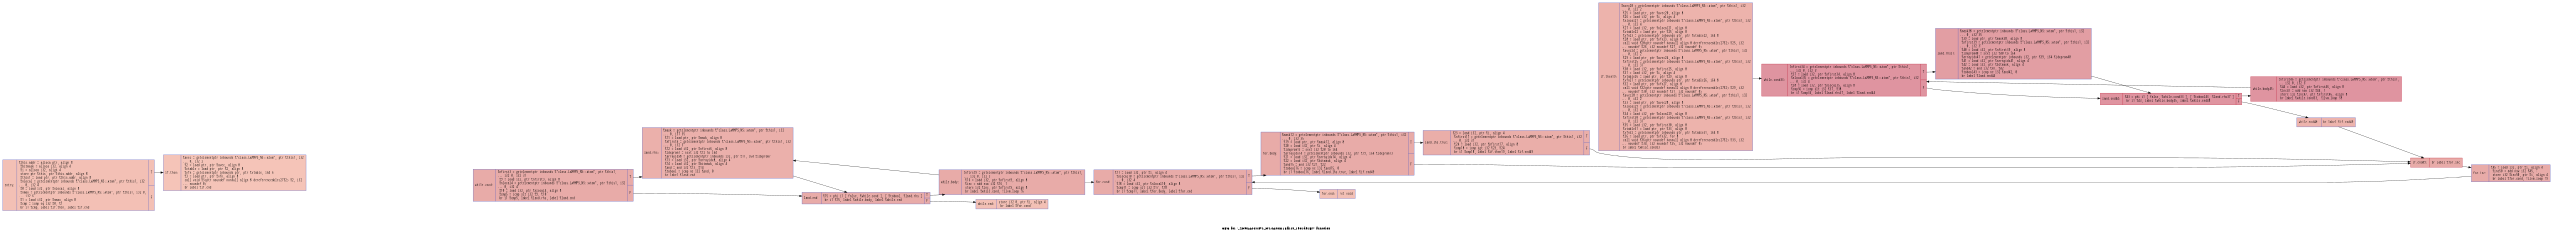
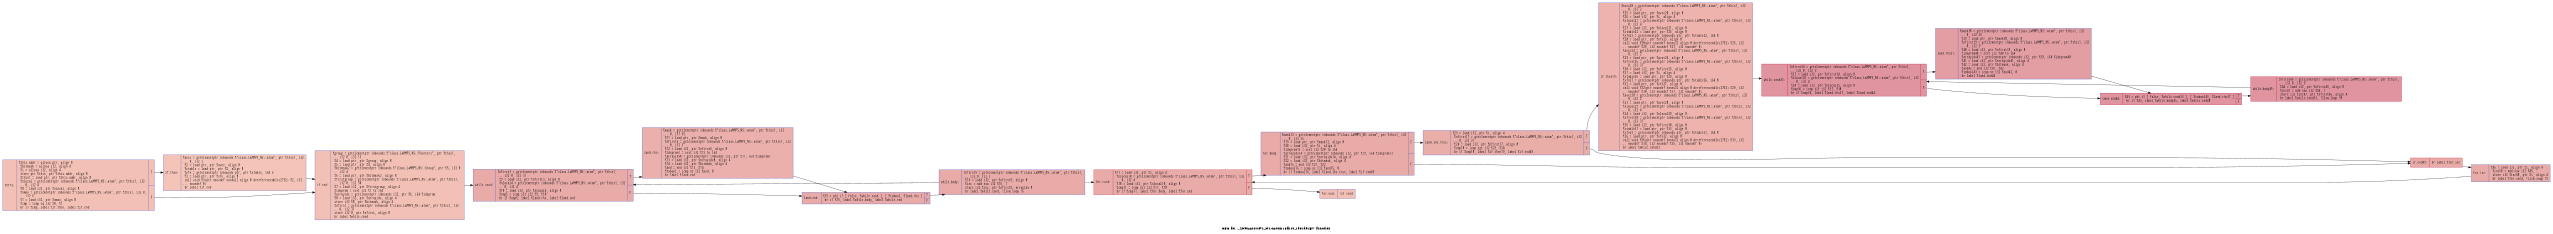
  digraph {
    label="CFG for '_ZN9LAMMPS_NS4Atom13first_reorderEv' function"
    rankdir=LR
    node [color="#3d50c3ff" fillcolor="#cc403a70" fontname=Courier shape=record style=filled]
    n1 [fillcolor="#e5705870" label="{entry:\l|  %this.addr = alloca ptr, align 8\l  %bitmask = alloca i32, align 4\l  %i = alloca i32, align 4\l  store ptr %this, ptr %this.addr, align 8\l  %this1 = load ptr, ptr %this.addr, align 8\l  %nlocal = getelementptr inbounds %\"class.LAMMPS_NS::Atom\", ptr %this1, i32\l... 0, i32 4\l  %0 = load i32, ptr %nlocal, align 8\l  %nmax = getelementptr inbounds %\"class.LAMMPS_NS::Atom\", ptr %this1, i32 0,\l... i32 6\l  %1 = load i32, ptr %nmax, align 8\l  %cmp = icmp eq i32 %0, %1\l  br i1 %cmp, label %if.then, label %if.end\l|{<s0>T|<s1>F}}"]
    n2 [fillcolor="#e97a5f70" label="{if.then:\l|  %avec = getelementptr inbounds %\"class.LAMMPS_NS::Atom\", ptr %this1, i32\l... 0, i32 2\l  %2 = load ptr, ptr %avec, align 8\l  %vtable = load ptr, ptr %2, align 8\l  %vfn = getelementptr inbounds ptr, ptr %vtable, i64 6\l  %3 = load ptr, ptr %vfn, align 8\l  call void %3(ptr noundef nonnull align 8 dereferenceable(2752) %2, i32\l... noundef 0)\l  br label %if.end\l}"]
+   n3 [fillcolor="#e5705870" label="{if.end:\l|  %group = getelementptr inbounds %\"class.LAMMPS_NS::Pointers\", ptr %this1,\l... i32 0, i32 13\l  %4 = load ptr, ptr %group, align 8\l  %5 = load ptr, ptr %4, align 8\l  %bitmask2 = getelementptr inbounds %\"class.LAMMPS_NS::Group\", ptr %5, i32 0,\l... i32 4\l  %6 = load ptr, ptr %bitmask2, align 8\l  %firstgroup = getelementptr inbounds %\"class.LAMMPS_NS::Atom\", ptr %this1,\l... i32 0, i32 30\l  %7 = load i32, ptr %firstgroup, align 4\l  %idxprom = sext i32 %7 to i64\l  %arrayidx = getelementptr inbounds i32, ptr %6, i64 %idxprom\l  %8 = load i32, ptr %arrayidx, align 4\l  store i32 %8, ptr %bitmask, align 4\l  %nfirst = getelementptr inbounds %\"class.LAMMPS_NS::Atom\", ptr %this1, i32\l... 0, i32 31\l  store i32 0, ptr %nfirst, align 8\l  br label %while.cond\l}"]
    n4 [label="{while.cond:\l|  %nfirst3 = getelementptr inbounds %\"class.LAMMPS_NS::Atom\", ptr %this1,\l... i32 0, i32 31\l  %9 = load i32, ptr %nfirst3, align 8\l  %nlocal4 = getelementptr inbounds %\"class.LAMMPS_NS::Atom\", ptr %this1, i32\l... 0, i32 4\l  %10 = load i32, ptr %nlocal4, align 8\l  %cmp5 = icmp slt i32 %9, %10\l  br i1 %cmp5, label %land.rhs, label %land.end\l|{<s0>T|<s1>F}}"]
    n5 [fillcolor="#d24b4070" label="{land.rhs:\l|  %mask = getelementptr inbounds %\"class.LAMMPS_NS::Atom\", ptr %this1, i32\l... 0, i37 35\l  %11 = load ptr, ptr %mask, align 8\l  %nfirst6 = getelementptr inbounds %\"class.LAMMPS_NS::Atom\", ptr %this1, i32\l... 0, i32 31\l  %12 = load i32, ptr %nfirst6, align 8\l  %idxprom7 = sext i32 %12 to i64\l  %arrayidx8 = getelementptr inbounds i32, ptr %11, i64 %idxprom7\l  %13 = load i32, ptr %arrayidx8, align 4\l  %14 = load i32, ptr %bitmask, align 4\l  %and = and i32 %13, %14\l  %tobool = icmp ne i32 %and, 0\l  br label %land.end\l}"]
    n6 [label="{land.end:\l|  %15 = phi i1 [ false, %while.cond ], [ %tobool, %land.rhs ]\l  br i1 %15, label %while.body, label %while.end\l|{<s0>T|<s1>F}}"]
-   n7 [label="{while.body:\l|  %nfirst9 = getelementptr inbounds %\"class.LAMMPS_NS::Atom\", ptr %this1,\l... i32 0, i32 31\l  %16 = load i32, ptr %nfirst9, align 8\l  %inc = add nsw i32 %16, 1\l  store i32 %inc, ptr %nfirst9, align 8\l  br label %while.cond, !llvm.loop !6\l}"]
-   n8 [fillcolor="#e5705870" label="{while.end:\l|  store i32 0, ptr %i, align 4\l  br label %for.cond\l}"]
-   n9 [label="{for.cond:\l|  %17 = load i32, ptr %i, align 4\l  %nlocal10 = getelementptr inbounds %\"class.LAMMPS_NS::Atom\", ptr %this1, i32\l... 0, i32 4\l  %18 = load i32, ptr %nlocal10, align 8\l  %cmp11 = icmp slt i32 %17, %18\l  br i1 %cmp11, label %for.body, label %for.end\l|{<s0>T|<s1>F}}"]
+   n7 [label="{while.body:\l|  %nfirst9 = getelementptr inbounds %\"class.LAMMPS_NS::Atom\", ptr %this1,\l... i32 0, i32 31\l  %16 = load i32, ptr %nfirst9, align 8\l  %inc = add nsw i32 %16, 1\l  store i32 %inc, ptr %nfirst9, arrayidx 8\l  br label %while.cond, !llvm.loop !6\l}"]
+   n9 [color="#b70d28ff" label="{for.cond:\l|  %17 = load i32, ptr %i, align 4\l  %nlocal10 = getelementptr inbounds %\"class.LAMMPS_NS::Atom\", ptr %this1, i32\l... 0, i32 4\l  %18 = load i32, ptr %nlocal10, align 8\l  %cmp11 = icmp slt i32 %17, %18\l  br i1 %cmp11, label %for.body, label %for.end\l|{<s0>T|<s1>F}}"]
    n10 [label="{for.body:\l|  %mask12 = getelementptr inbounds %\"class.LAMMPS_NS::Atom\", ptr %this1, i32\l... 0, i32 35\l  %19 = load ptr, ptr %mask12, align 8\l  %20 = load i32, ptr %i, align 4\l  %idxprom13 = sext i32 %20 to i64\l  %arrayidx14 = getelementptr inbounds i32, ptr %19, i64 %idxprom13\l  %21 = load i32, ptr %arrayidx14, align 4\l  %22 = load i32, ptr %bitmask, align 4\l  %and15 = and i32 %21, %22\l  %tobool16 = icmp ne i32 %and15, 0\l  br i1 %tobool16, label %land.lhs.true, label %if.end49\l|{<s0>T|<s1>F}}"]
    n11 [fillcolor="#e5705870" label="{for.end:\l|  ret void\l}"]
    n12 [fillcolor="#d0473d70" label="{land.lhs.true:\l|  %23 = load i32, ptr %i, align 4\l  %nfirst17 = getelementptr inbounds %\"class.LAMMPS_NS::Atom\", ptr %this1, i32\l... 0, i32 31\l  %24 = load i32, ptr %nfirst17, align 8\l  %cmp18 = icmp sgt i32 %23, %24\l  br i1 %cmp18, label %if.then19, label %if.end49\l|{<s0>T|<s1>F}}"]
    n13 [color="#b70d28ff" label="{if.end49:\l|  br label %for.inc\l}"]
-   n14 [fillcolor="#d6524470" label="{if.then19:\l|  %avec20 = getelementptr inbounds %\"class.LAMMPS_NS::Atom\", ptr %this1, i32\l... 0, i32 2\l  %25 = load ptr, ptr %avec20, align 8\l  %26 = load i32, ptr %i, align 4\l  %nlocal21 = getelementptr inbounds %\"class.LAMMPS_NS::Atom\", ptr %this1, i32\l... 0, i32 4\l  %27 = load i32, ptr %nlocal21, align 8\l  %vtable22 = load ptr, ptr %25, align 8\l  %vfn23 = getelementptr inbounds ptr, ptr %vtable22, i64 8\l  %28 = load ptr, ptr %vfn23, align 8\l  call void %28(ptr noundef nonnull align 8 dereferenceable(2752) %25, i32\l... noundef %26, i32 noundef %27, i32 noundef 0)\l  %avec24 = getelementptr inbounds %\"class.LAMMPS_NS::Atom\", ptr %this1, i32\l... 0, i32 2\l  %29 = load ptr, ptr %avec24, align 8\l  %nfirst25 = getelementptr inbounds %\"class.LAMMPS_NS::Atom\", ptr %this1, i32\l... 0, i32 31\l  %30 = load i32, ptr %nfirst25, align 8\l  %31 = load i32, ptr %i, align 4\l  %vtable26 = load ptr, ptr %29, align 8\l  %vfn27 = getelementptr inbounds ptr, ptr %vtable26, i64 8\l  %32 = load ptr, ptr %vfn27, align 8\l  call void %32(ptr noundef nonnull align 8 dereferenceable(2752) %29, i32\l... noundef %30, i32 noundef %31, i32 noundef 0)\l  %avec28 = getelementptr inbounds %\"class.LAMMPS_NS::Atom\", ptr %this1, i32\l... 0, i32 2\l  %33 = load ptr, ptr %avec28, align 8\l  %nlocal29 = getelementptr inbounds %\"class.LAMMPS_NS::Atom\", ptr %this1, i32\l... 0, i32 4\l  %34 = load i32, ptr %nlocal29, align 8\l  %nfirst30 = getelementptr inbounds %\"class.LAMMPS_NS::Atom\", ptr %this1, i32\l... 0, i32 31\l  %35 = load i32, ptr %nfirst30, align 8\l  %vtable31 = load ptr, ptr %33, align 8\l  %vfn32 = getelementptr inbounds ptr, ptr %vtable31, i64 8\l  %36 = load ptr, ptr %vfn32, for 8\l  call void %36(ptr noundef nonnull align 8 dereferenceable(2752) %33, i32\l... noundef %34, i32 noundef %35, i32 noundef 0)\l  br label %while.cond33\l}"]
+   n14 [fillcolor="#d6524470" label="{if.then19:\l|  %avec20 = getelementptr inbounds %\"class.LAMMPS_NS::Atom\", ptr %this1, i32\l... 0, i32 2\l  %25 = load ptr, ptr %avec20, align 8\l  %26 = load i32, ptr %i, align 4\l  %nlocal21 = getelementptr inbounds %\"class.LAMMPS_NS::Atom\", ptr %this1, i32\l... 0, i32 4\l  %27 = load i32, ptr %nlocal21, align 8\l  %vtable22 = load ptr, ptr %25, align 8\l  %vfn23 = getelementptr inbounds ptr, ptr %vtable22, i64 8\l  %28 = load ptr, ptr %vfn23, align 8\l  call void %28(ptr noundef nonnull align 8 dereferenceable(2752) %25, i32\l... noundef %26, i32 noundef %27, i32 noundef 0)\l  %avec24 = getelementptr inbounds %\"class.LAMMPS_NS::Atom\", ptr %this1, i32\l... 0, i32 2\l  %29 = load ptr, ptr %avec24, align 8\l  %nfirst25 = getelementptr inbounds %\"class.LAMMPS_NS::Atom\", ptr %this1, i32\l... 0, i32 31\l  %30 = load i32, ptr %nfirst25, align 8\l  %31 = load i32, ptr %i, align 4\l  %vtable26 = load ptr, ptr %29, align 8\l  %vfn27 = getelementptr inbounds ptr, ptr %vtable26, i64 8\l  %32 = load ptr, ptr %vfn27, align 8\l  call void %32(ptr noundef nonnull align 8 dereferenceable(2752) %29, i32\l... noundef %30, i32 noundef %31, i32 noundef 0)\l  %avec28 = getelementptr inbounds %\"class.LAMMPS_NS::Atom\", ptr %this1, i32\l... 0, i32 2\l  %33 = load ptr, ptr %avec28, align 8\l  %nlocal29 = getelementptr inbounds %\"class.LAMMPS_NS::Atom\", ptr %this1, i32\l... 0, i32 4\l  %34 = load i32, ptr %nlocal29, align 8\l  %nfirst30 = getelementptr inbounds %\"class.LAMMPS_NS::Atom\", ptr %this1, i32\l... 0, i32 31\l  %35 = load i32, ptr %nfirst30, align 8\l  %vtable31 = load ptr, ptr %33, align 8\l  %vfn32 = getelementptr inbounds ptr, ptr %vtable31, i64 8\l  %36 = load ptr, ptr %vfn32, align 8\l  call void %36(ptr noundef nonnull align 8 dereferenceable(2752) %33, i32\l... noundef %34, i32 noundef %35, i32 noundef 0)\l  br label %while.cond33\l}"]
    n15 [label="{for.inc:\l|  %45 = load i32, ptr %i, align 4\l  %inc50 = add nsw i32 %45, 1\l  store i32 %inc50, ptr %i, align 4\l  br label %for.cond, !llvm.loop !9\l}"]
    n16 [color="#b70d28ff" fillcolor="#b70d2870" label="{while.cond33:\l|  %nfirst34 = getelementptr inbounds %\"class.LAMMPS_NS::Atom\", ptr %this1,\l... i32 0, i32 31\l  %37 = load i32, ptr %nfirst34, align 8\l  %nlocal35 = getelementptr inbounds %\"class.LAMMPS_NS::Atom\", ptr %this1, i32\l... 0, i32 4\l  %38 = load i32, ptr %nlocal35, align 8\l  %cmp36 = icmp slt i32 %37, %38\l  br i1 %cmp36, label %land.rhs37, label %land.end44\l|{<s0>T|<s1>F}}"]
    n17 [fillcolor="#be242e70" label="{land.rhs37:\l|  %mask38 = getelementptr inbounds %\"class.LAMMPS_NS::Atom\", ptr %this1, i32\l... 0, i32 35\l  %39 = load ptr, ptr %mask38, align 8\l  %nfirst39 = getelementptr inbounds %\"class.LAMMPS_NS::Atom\", ptr %this1, i32\l... 0, i32 31\l  %40 = load i32, ptr %nfirst39, align 8\l  %idxprom40 = sext i32 %40 to i64\l  %arrayidx41 = getelementptr inbounds i32, ptr %39, i64 %idxprom40\l  %41 = load i32, ptr %arrayidx41, align 4\l  %42 = load i32, ptr %bitmask, align 4\l  %and42 = and i32 %41, %42\l  %tobool43 = icmp ne i32 %and42, 0\l  br label %land.end44\l}"]
    n18 [color="#b70d28ff" fillcolor="#b70d2870" label="{land.end44:\l|  %43 = phi i1 [ false, %while.cond33 ], [ %tobool43, %land.rhs37 ]\l  br i1 %43, label %while.body45, label %while.end48\l|{<s0>T|<s1>F}}"]
    n19 [color="#b70d28ff" fillcolor="#b70d2870" label="{while.body45:\l|  %nfirst46 = getelementptr inbounds %\"class.LAMMPS_NS::Atom\", ptr %this1,\l... i32 0, i32 31\l  %44 = load i32, ptr %nfirst46, align 8\l  %inc47 = add nsw i32 %44, 1\l  store i32 %inc47, ptr %nfirst46, align 8\l  br label %while.cond33, !llvm.loop !8\l}"]
-   n20 [fillcolor="#d6524470" label="{while.end48:\l|  br label %if.end49\l}"]
    n1 -> n2 [tailport=s0]
+   n1 -> n3 [tailport=s1]
+   n2 -> n3
+   n3 -> n4
    n4 -> n5 [tailport=s0]
    n4 -> n6 [tailport=s1]
    n5 -> n6
    n6 -> n7 [tailport=s0]
-   n6 -> n8 [tailport=s1]
-   n7 -> n5
+   n7 -> n4
    n7 -> n9
    n9 -> n10 [tailport=s0]
    n9 -> n11 [tailport=s1]
    n10 -> n12 [tailport=s0]
    n10 -> n13 [tailport=s1]
    n12 -> n13 [tailport=s1]
+   n12 -> n14 [tailport=s0]
    n13 -> n15
    n14 -> n16
    n15 -> n9
    n16 -> n17 [tailport=s0]
    n16 -> n18 [tailport=s1]
    n17 -> n18
    n18 -> n19 [tailport=s0]
-   n18 -> n20 [tailport=s1]
    n19 -> n16
-   n20 -> n13
  }
